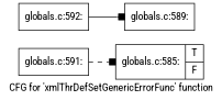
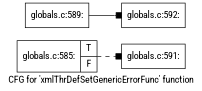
  digraph {
    fontname="Roboto Condensed"
    label="CFG for 'xmlThrDefSetGenericErrorFunc' function"
    rankdir=LR
    node [fontname="Roboto Condensed" shape=record]
    edge [arrowhead=box fontname="Roboto Condensed"]
    n1 [label="{globals.c:585:|{<s0>T|<s1>F}}"]
    n2 [label="{globals.c:591:}"]
    n3 [label="{globals.c:589:}"]
    n4 [label="{globals.c:592:}"]
-   n2 -> n1 [style=dashed]
-   n4 -> n3 [style=solid]
+   n1 -> n2 [style=dashed]
+   n3 -> n4 [style=solid]
  }
